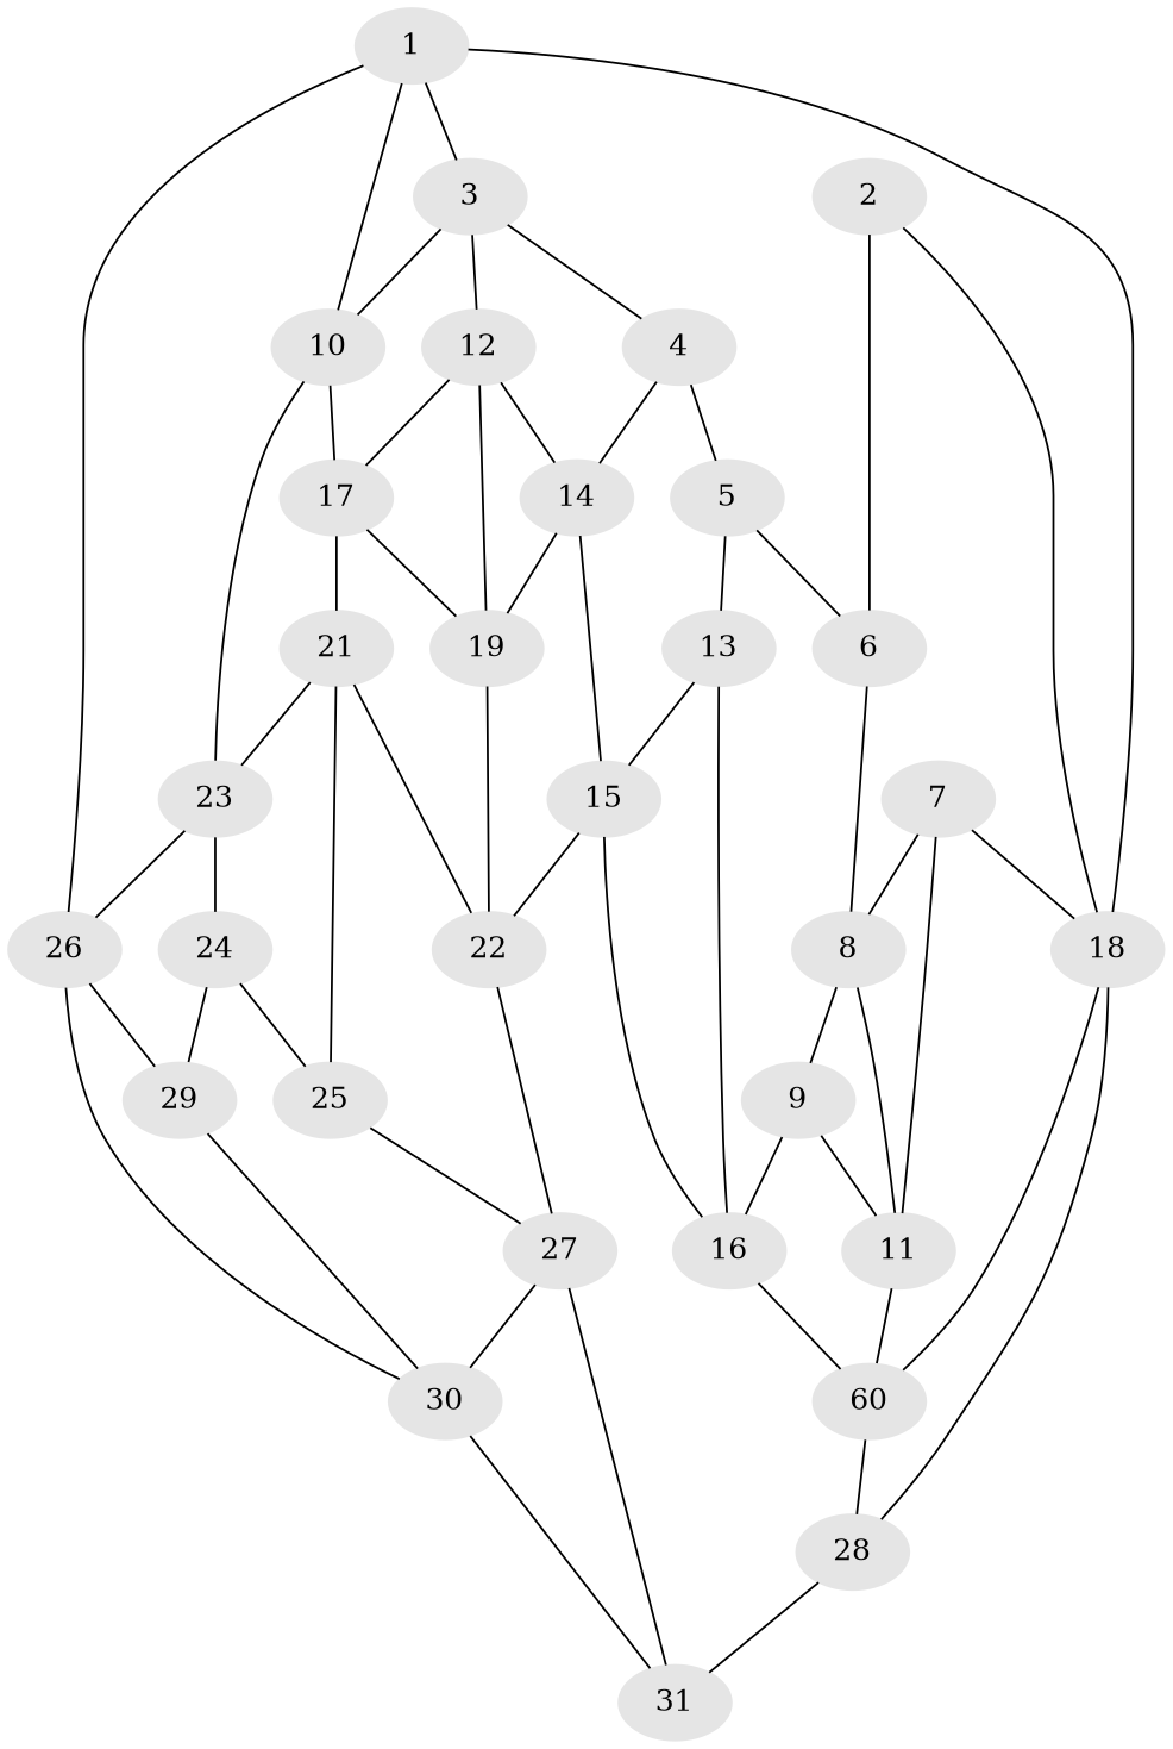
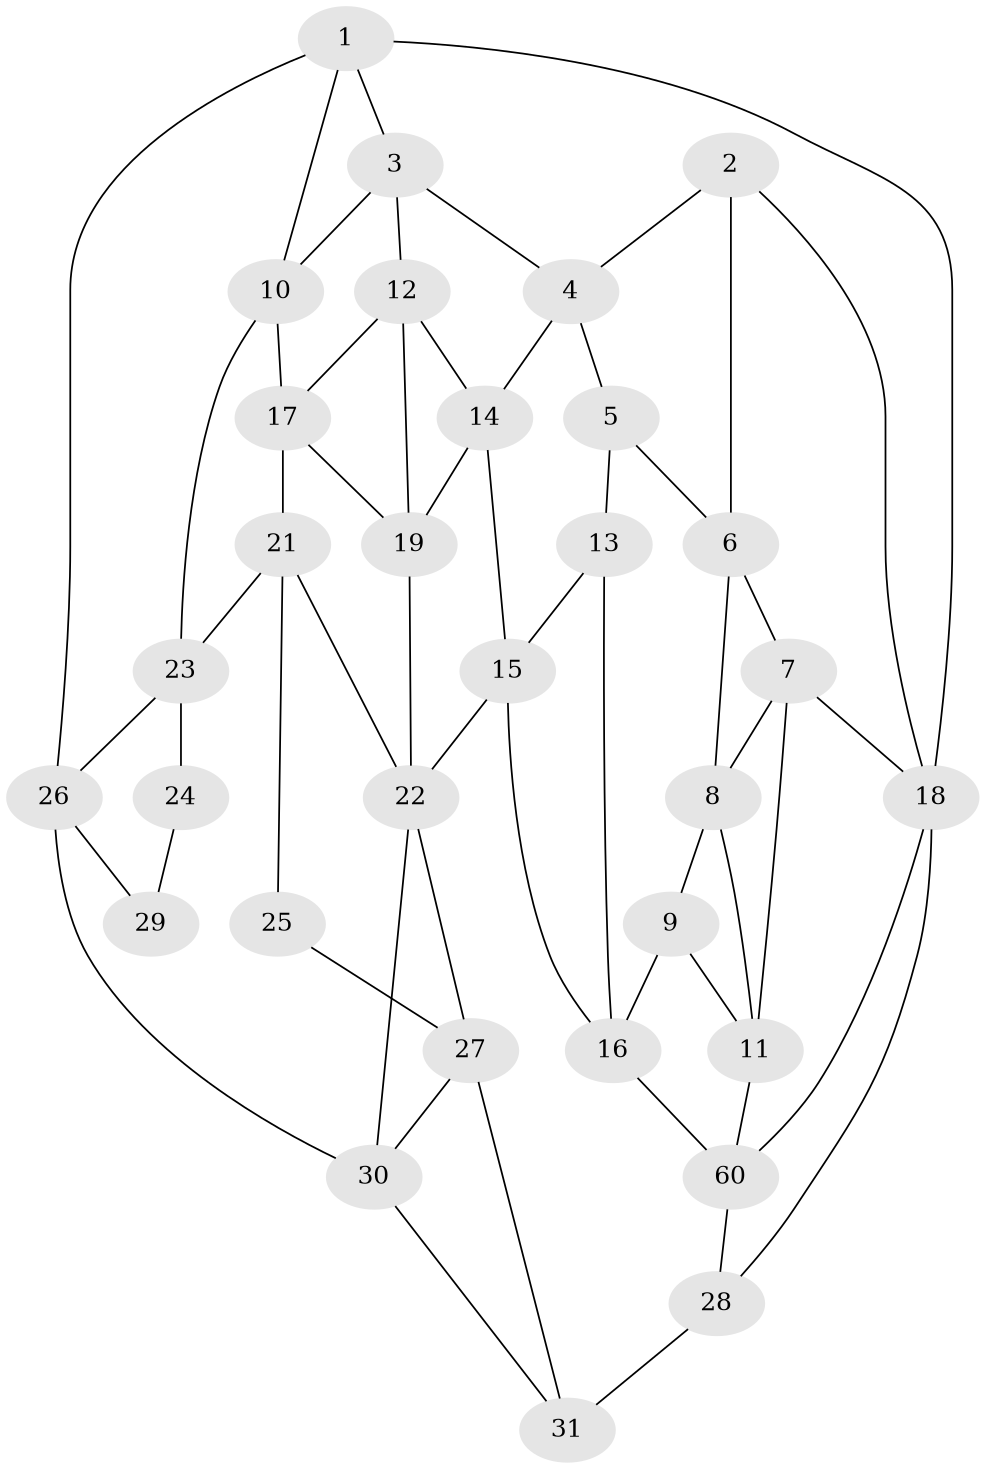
  graph {
    node [color=gray90 style=filled]
    edge [weight=1.0]
    1
    3
    10
    18
    26
    4
    12
    17
    23
    n10 [label=60]
    28
    29
    30
    2
    6
    5
    14
    7
    8
    19
    13
    15
    16
    11
    9
    21
    24
    22
    27
    25
    31
    1 -- 3
    1 -- 10
    1 -- 18
    1 -- 26
    3 -- 10
    3 -- 4
    3 -- 12
    10 -- 17
    10 -- 23
    18 -- n10
    18 -- 28
    26 -- 29
    26 -- 30
    4 -- 5
    4 -- 14
    12 -- 17
    12 -- 14
    12 -- 19
    17 -- 19
    17 -- 21
    23 -- 26
    23 -- 24
    n10 -- 28
    28 -- 31 [weight=2.0]
-   29 -- 30
+   22 -- 30
    30 -- 31
    2 -- 18
+   2 -- 4
    2 -- 6
+   6 -- 7
    6 -- 8
    5 -- 6
    5 -- 13 [weight=2.0]
    14 -- 19
    14 -- 15
    7 -- 18
    7 -- 8
    7 -- 11
    8 -- 11
    8 -- 9
    19 -- 22
    13 -- 15
    13 -- 16
    15 -- 16
    15 -- 22
    16 -- n10
    11 -- n10
    9 -- 16
    9 -- 11
    21 -- 23
    21 -- 22
    21 -- 25
    24 -- 29 [weight=2.0]
-   24 -- 25
    22 -- 27
    27 -- 30
    27 -- 31
    25 -- 27
  }
